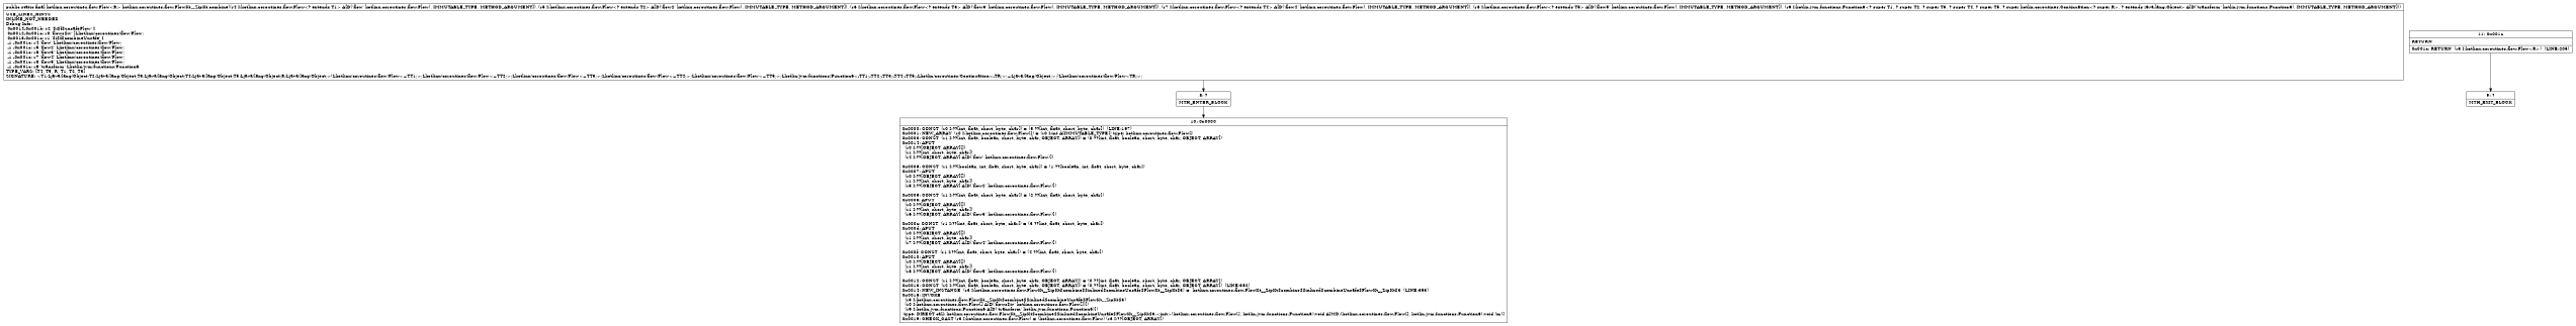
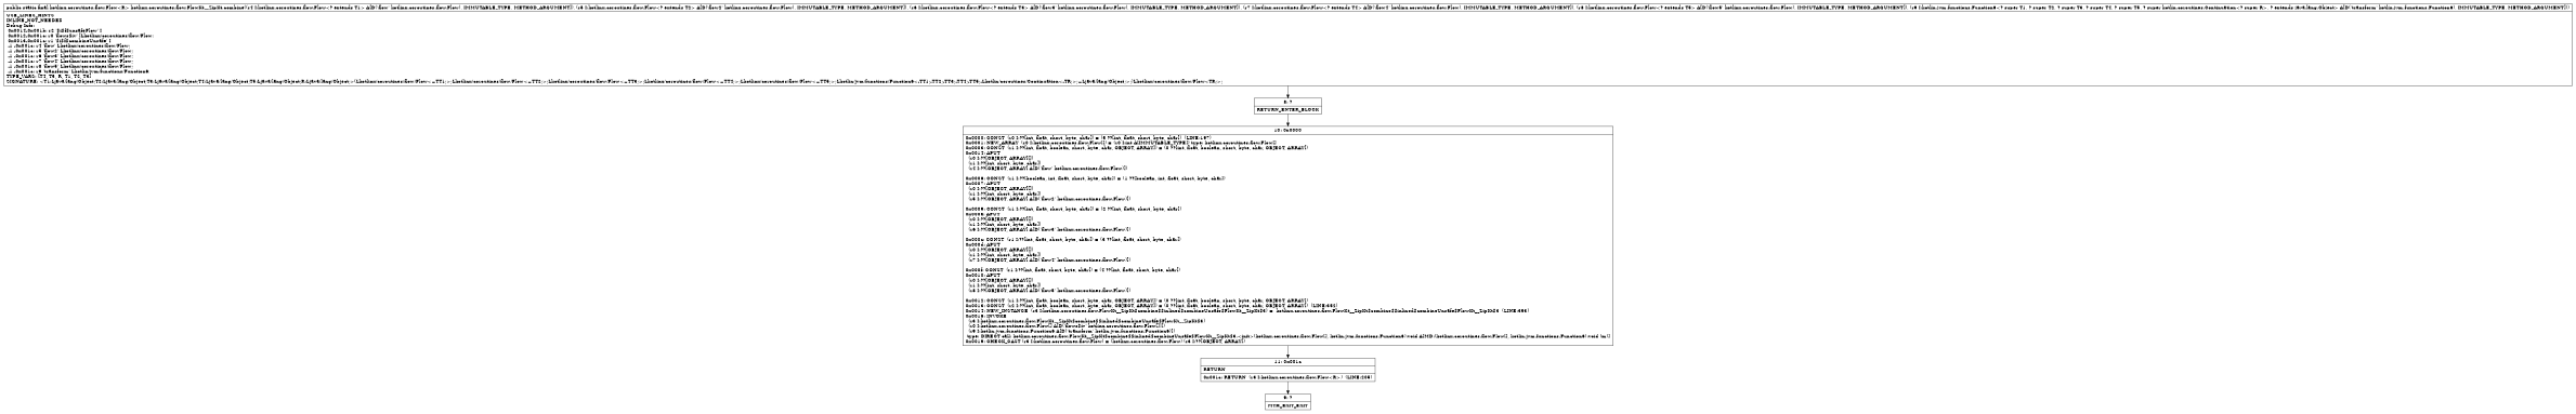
  digraph {
    node [shape=record]
-   n1 [label="{8\:\ ?|MTH_ENTER_BLOCK\l}"]
+   n1 [label="{8\:\ ?|RETURN_ENTER_BLOCK\l}"]
    n2 [label="{10\:\ 0x0000|0x0000: CONST  (r0 I:??[int, float, short, byte, char]) = (5 ??[int, float, short, byte, char])  (LINE:197)\l0x0001: NEW_ARRAY  (r0 I:kotlinx.coroutines.flow.Flow[]) = (r0 I:int A[IMMUTABLE_TYPE]) type: kotlinx.coroutines.flow.Flow[] \l0x0003: CONST  (r1 I:??[int, float, boolean, short, byte, char, OBJECT, ARRAY]) = (0 ??[int, float, boolean, short, byte, char, OBJECT, ARRAY]) \l0x0014: APUT  \l  (r0 I:??[OBJECT, ARRAY][])\l  (r1 I:??[int, short, byte, char])\l  (r4 I:??[OBJECT, ARRAY] A[D('flow' kotlinx.coroutines.flow.Flow)])\l \l0x0006: CONST  (r1 I:??[boolean, int, float, short, byte, char]) = (1 ??[boolean, int, float, short, byte, char]) \l0x0007: APUT  \l  (r0 I:??[OBJECT, ARRAY][])\l  (r1 I:??[int, short, byte, char])\l  (r5 I:??[OBJECT, ARRAY] A[D('flow2' kotlinx.coroutines.flow.Flow)])\l \l0x0009: CONST  (r1 I:??[int, float, short, byte, char]) = (2 ??[int, float, short, byte, char]) \l0x000a: APUT  \l  (r0 I:??[OBJECT, ARRAY][])\l  (r1 I:??[int, short, byte, char])\l  (r6 I:??[OBJECT, ARRAY] A[D('flow3' kotlinx.coroutines.flow.Flow)])\l \l0x000c: CONST  (r1 I:??[int, float, short, byte, char]) = (3 ??[int, float, short, byte, char]) \l0x000d: APUT  \l  (r0 I:??[OBJECT, ARRAY][])\l  (r1 I:??[int, short, byte, char])\l  (r7 I:??[OBJECT, ARRAY] A[D('flow4' kotlinx.coroutines.flow.Flow)])\l \l0x000f: CONST  (r1 I:??[int, float, short, byte, char]) = (4 ??[int, float, short, byte, char]) \l0x0010: APUT  \l  (r0 I:??[OBJECT, ARRAY][])\l  (r1 I:??[int, short, byte, char])\l  (r8 I:??[OBJECT, ARRAY] A[D('flow5' kotlinx.coroutines.flow.Flow)])\l \l0x0012: CONST  (r1 I:??[int, float, boolean, short, byte, char, OBJECT, ARRAY]) = (0 ??[int, float, boolean, short, byte, char, OBJECT, ARRAY]) \l0x0013: CONST  (r2 I:??[int, float, boolean, short, byte, char, OBJECT, ARRAY]) = (0 ??[int, float, boolean, short, byte, char, OBJECT, ARRAY])  (LINE:352)\l0x0014: NEW_INSTANCE  (r3 I:kotlinx.coroutines.flow.FlowKt__ZipKt$combine$$inlined$combineUnsafe$FlowKt__ZipKt$3) =  kotlinx.coroutines.flow.FlowKt__ZipKt$combine$$inlined$combineUnsafe$FlowKt__ZipKt$3  (LINE:353)\l0x0016: INVOKE  \l  (r3 I:kotlinx.coroutines.flow.FlowKt__ZipKt$combine$$inlined$combineUnsafe$FlowKt__ZipKt$3)\l  (r0 I:kotlinx.coroutines.flow.Flow[] A[D('flows$iv' kotlinx.coroutines.flow.Flow[])])\l  (r9 I:kotlin.jvm.functions.Function6 A[D('transform' kotlin.jvm.functions.Function6)])\l type: DIRECT call: kotlinx.coroutines.flow.FlowKt__ZipKt$combine$$inlined$combineUnsafe$FlowKt__ZipKt$3.\<init\>(kotlinx.coroutines.flow.Flow[], kotlin.jvm.functions.Function6):void A[MD:(kotlinx.coroutines.flow.Flow[], kotlin.jvm.functions.Function6):void (m)]\l0x0019: CHECK_CAST (r3 I:kotlinx.coroutines.flow.Flow) = (kotlinx.coroutines.flow.Flow) (r3 I:??[OBJECT, ARRAY]) \l}"]
    n3 [label="{11\:\ 0x001c|RETURN\l|0x001c: RETURN  (r3 I:kotlinx.coroutines.flow.Flow\<R\>)  (LINE:205)\l}"]
-   n4 [label="{9\:\ ?|MTH_EXIT_BLOCK\l}"]
+   n4 [label="{9\:\ ?|MTH_EXIT_EXIT\l}"]
    n5 [label="{public static final kotlinx.coroutines.flow.Flow\<R\> kotlinx.coroutines.flow.FlowKt__ZipKt.combine((r4 I:kotlinx.coroutines.flow.Flow\<? extends T1\> A[D('flow' kotlinx.coroutines.flow.Flow), IMMUTABLE_TYPE, METHOD_ARGUMENT]), (r5 I:kotlinx.coroutines.flow.Flow\<? extends T2\> A[D('flow2' kotlinx.coroutines.flow.Flow), IMMUTABLE_TYPE, METHOD_ARGUMENT]), (r6 I:kotlinx.coroutines.flow.Flow\<? extends T3\> A[D('flow3' kotlinx.coroutines.flow.Flow), IMMUTABLE_TYPE, METHOD_ARGUMENT]), (r7 I:kotlinx.coroutines.flow.Flow\<? extends T4\> A[D('flow4' kotlinx.coroutines.flow.Flow), IMMUTABLE_TYPE, METHOD_ARGUMENT]), (r8 I:kotlinx.coroutines.flow.Flow\<? extends T5\> A[D('flow5' kotlinx.coroutines.flow.Flow), IMMUTABLE_TYPE, METHOD_ARGUMENT]), (r9 I:kotlin.jvm.functions.Function6\<? super T1, ? super T2, ? super T3, ? super T4, ? super T5, ? super kotlin.coroutines.Continuation\<? super R\>, ? extends java.lang.Object\> A[D('transform' kotlin.jvm.functions.Function6), IMMUTABLE_TYPE, METHOD_ARGUMENT]))  | USE_LINES_HINTS\lINLINE_NOT_NEEDED\lDebug Info:\l  0x0014\-0x001b: r2 '$i$f$unsafeFlow' I\l  0x0012\-0x001c: r0 'flows$iv' [Lkotlinx\/coroutines\/flow\/Flow;\l  0x0013\-0x001c: r1 '$i$f$combineUnsafe' I\l  \-1 \-0x001c: r4 'flow' Lkotlinx\/coroutines\/flow\/Flow;\l  \-1 \-0x001c: r5 'flow2' Lkotlinx\/coroutines\/flow\/Flow;\l  \-1 \-0x001c: r6 'flow3' Lkotlinx\/coroutines\/flow\/Flow;\l  \-1 \-0x001c: r7 'flow4' Lkotlinx\/coroutines\/flow\/Flow;\l  \-1 \-0x001c: r8 'flow5' Lkotlinx\/coroutines\/flow\/Flow;\l  \-1 \-0x001c: r9 'transform' Lkotlin\/jvm\/functions\/Function6;\lTYPE_VARS: [T4, T5, R, T1, T2, T3]\lSIGNATURE: \<T1:Ljava\/lang\/Object;T2:Ljava\/lang\/Object;T3:Ljava\/lang\/Object;T4:Ljava\/lang\/Object;T5:Ljava\/lang\/Object;R:Ljava\/lang\/Object;\>(Lkotlinx\/coroutines\/flow\/Flow\<+TT1;\>;Lkotlinx\/coroutines\/flow\/Flow\<+TT2;\>;Lkotlinx\/coroutines\/flow\/Flow\<+TT3;\>;Lkotlinx\/coroutines\/flow\/Flow\<+TT4;\>;Lkotlinx\/coroutines\/flow\/Flow\<+TT5;\>;Lkotlin\/jvm\/functions\/Function6\<\-TT1;\-TT2;\-TT3;\-TT4;\-TT5;\-Lkotlin\/coroutines\/Continuation\<\-TR;\>;+Ljava\/lang\/Object;\>;)Lkotlinx\/coroutines\/flow\/Flow\<TR;\>;\l}"]
    n1 -> n2
+   n2 -> n3
    n3 -> n4
    n5 -> n1
  }
